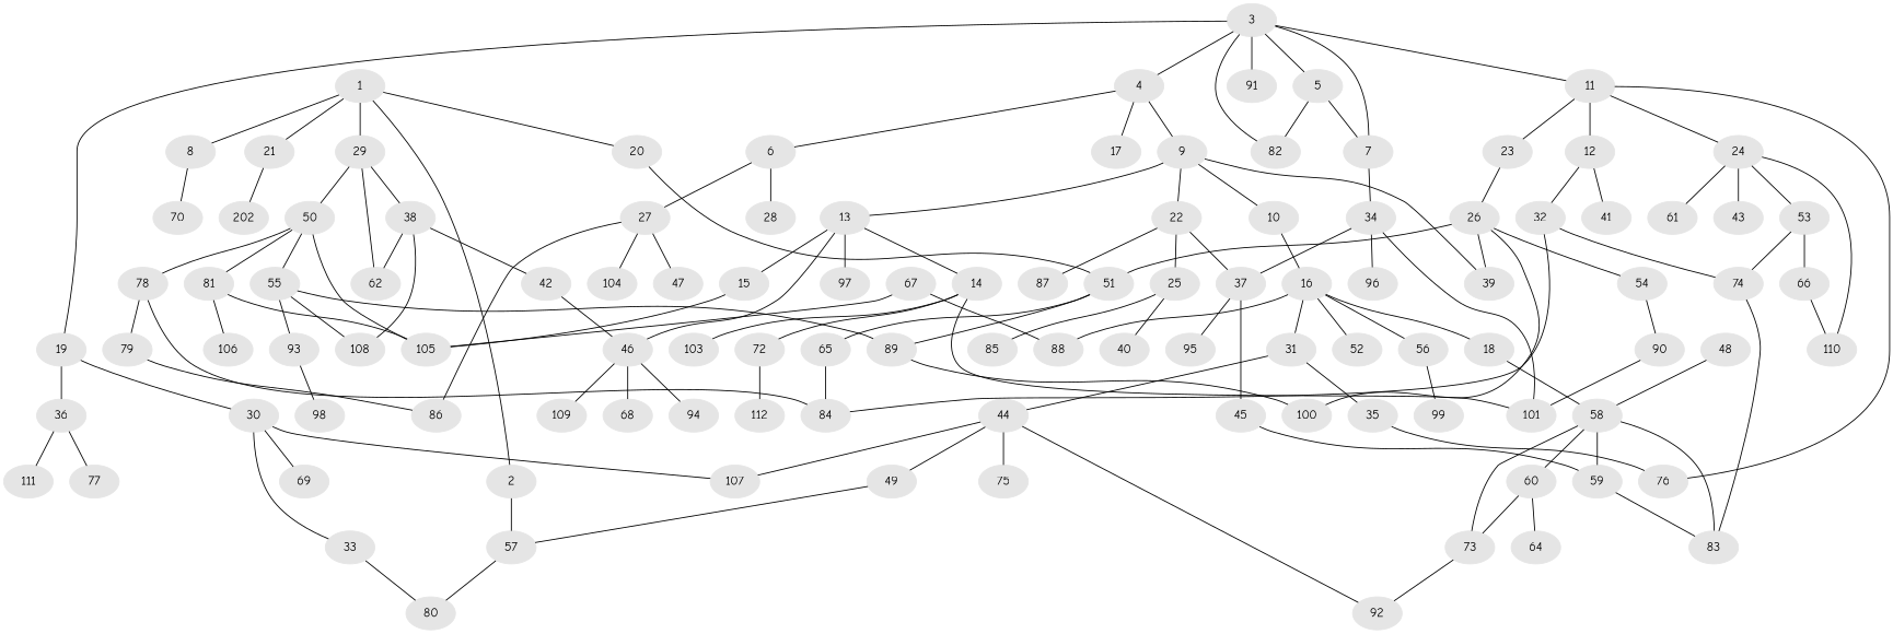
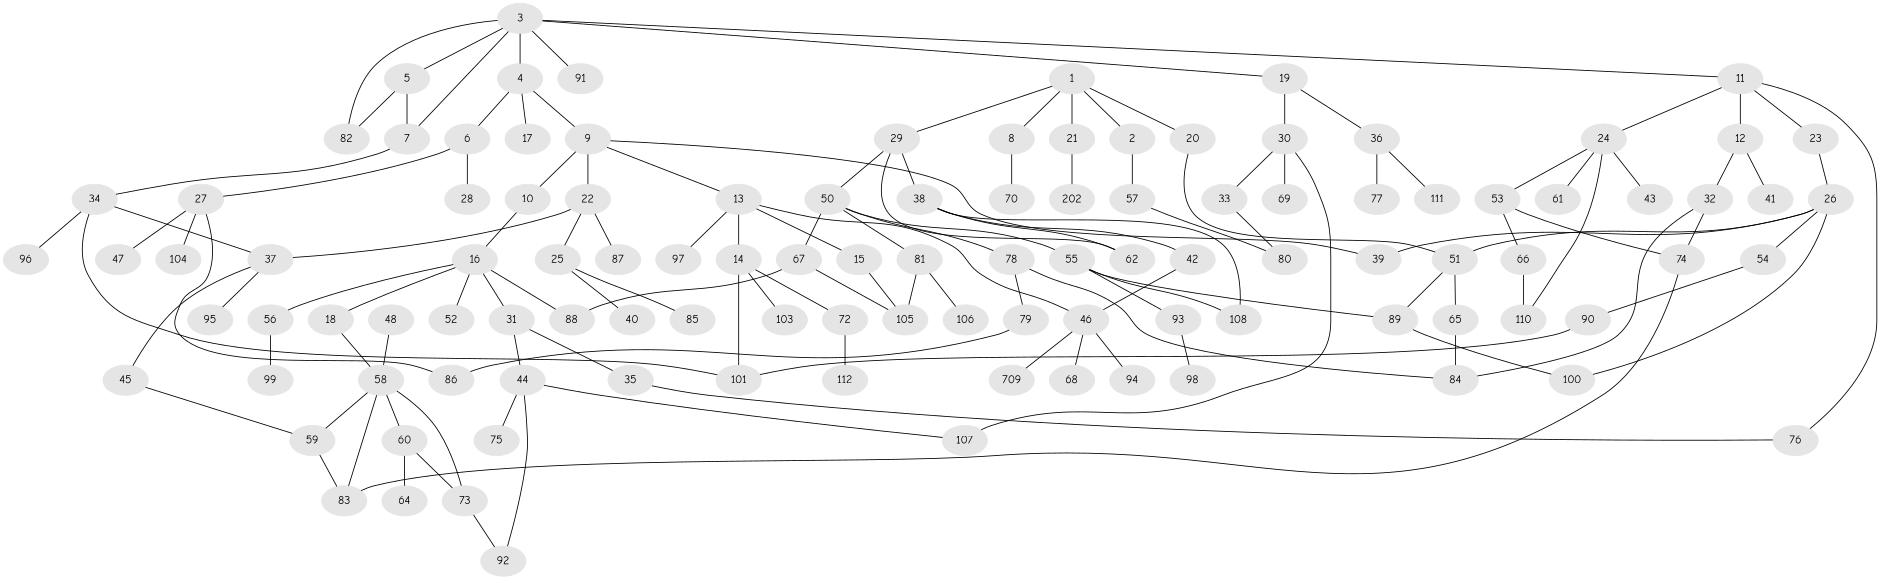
  graph {
    fontname="Comic Neue"
    node [color=gray90 fontname="Comic Neue" style=filled]
    edge [fontname="Comic Neue"]
    1
    2
    8
    20
    21
    29
    57
    70
    51
    n10 [label=202]
    38
    50
    62
    3
    4
    5
    7
    11
    19
    91
    80
    6
    9
    17
    82
    34
    12
    23
    24
    76
    30
    36
    27
    28
    10
    13
    22
    39
    47
    86
    104
    101
    37
    96
    16
    14
    15
    46
    97
    25
    87
    18
    31
    52
    56
    88
    32
    41
    26
    43
    53
    61
    110
    74
    84
    72
    103
    105
    68
    94
-   109
+   109 [label=709]
    112
    58
    35
    44
    99
    48
    33
    69
    107
    77
    111
    65
    89
    40
    85
    45
    95
    54
    100
    66
    90
    42
    108
    55
    67
    78
    81
-   49
    75
    92
    83
    59
    60
    73
    93
    79
    106
    98
    64
    1 -- 2
    1 -- 8
    1 -- 20
    1 -- 21
    1 -- 29
    2 -- 57
    8 -- 70
    20 -- 51
    21 -- n10
    29 -- 38
    29 -- 50
    29 -- 62
    57 -- 80
    51 -- 65
    51 -- 89
    38 -- 62
    38 -- 42
    38 -- 108
    50 -- 55
-   50 -- 105
+   50 -- 67
    50 -- 78
    50 -- 81
    3 -- 4
    3 -- 5
    3 -- 7
    3 -- 11
    3 -- 19
    3 -- 91
    4 -- 6
    4 -- 9
    4 -- 17
    5 -- 7
    5 -- 82
    7 -- 34
    11 -- 12
    11 -- 23
    11 -- 24
    11 -- 76
    19 -- 30
    19 -- 36
    6 -- 27
    6 -- 28
    9 -- 10
    9 -- 13
    9 -- 22
    9 -- 39
    82 -- 3
    34 -- 101
    34 -- 37
    34 -- 96
    12 -- 32
    12 -- 41
    23 -- 26
    24 -- 43
    24 -- 53
    24 -- 61
    24 -- 110
    30 -- 33
    30 -- 69
    30 -- 107
    36 -- 77
    36 -- 111
    27 -- 47
    27 -- 86
    27 -- 104
    10 -- 16
    13 -- 14
    13 -- 15
    13 -- 46
    13 -- 97
    22 -- 37
    22 -- 25
    22 -- 87
    37 -- 45
    37 -- 95
    16 -- 18
    16 -- 31
    16 -- 52
    16 -- 56
    16 -- 88
    14 -- 101
    14 -- 72
    14 -- 103
    15 -- 105
    46 -- 68
    46 -- 94
    46 -- 109
    25 -- 40
    25 -- 85
    18 -- 58
    31 -- 35
    31 -- 44
    56 -- 99
    32 -- 74
    32 -- 84
    26 -- 51
    26 -- 39
    26 -- 54
    26 -- 100
    53 -- 74
    53 -- 66
    74 -- 83
    72 -- 112
    58 -- 83
    58 -- 59
    58 -- 60
    58 -- 73
    35 -- 76
    44 -- 107
-   44 -- 49
    44 -- 75
    44 -- 92
    48 -- 58
    33 -- 80
    65 -- 84
    89 -- 100
    45 -- 59
    54 -- 90
    66 -- 110
    90 -- 101
    42 -- 46
    55 -- 89
    55 -- 108
    55 -- 93
    67 -- 88
    67 -- 105
    78 -- 84
    78 -- 79
    81 -- 105
    81 -- 106
-   49 -- 57
    59 -- 83
    60 -- 73
    60 -- 64
    73 -- 92
    93 -- 98
    79 -- 86
  }
